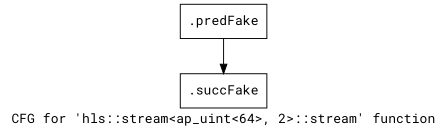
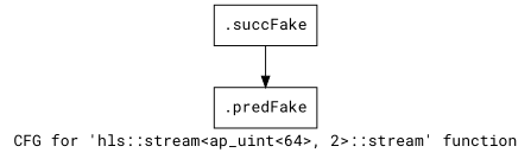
  digraph {
    label="CFG for 'hls::stream\<ap_uint\<64\>, 2\>::stream' function"
    fontname="Roboto Mono"
    node [shape=record fontname="Roboto Mono"]
    n1 [label="{.predFake}"]
    n2 [filename="/mnt/xilinx/Vitis_HLS/2021.2/include/hls_stream_thread_unsafe.h" label="{.succFake}" linenumber=422]
-   n1 -> n2 [execusionnum=1 filename="/mnt/xilinx/Vitis_HLS/2021.2/include/hls_stream_thread_unsafe.h" fontname="Roboto Mono"]
+   n2 -> n1 [execusionnum=1 filename="/mnt/xilinx/Vitis_HLS/2021.2/include/hls_stream_thread_unsafe.h" fontname="Roboto Mono"]
  }
